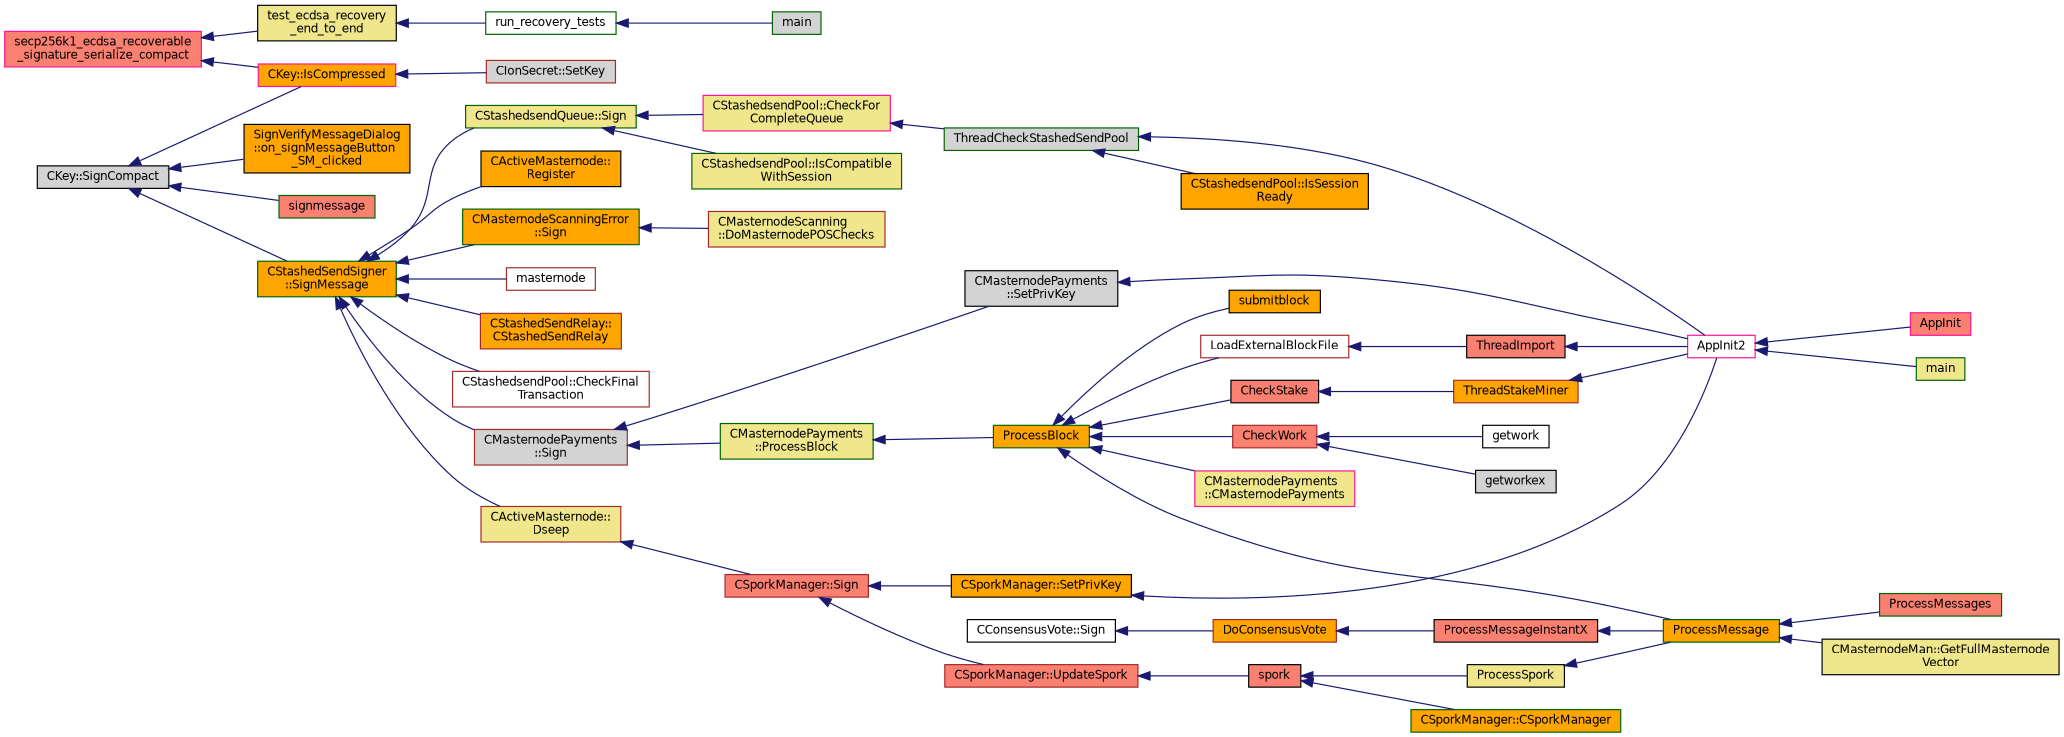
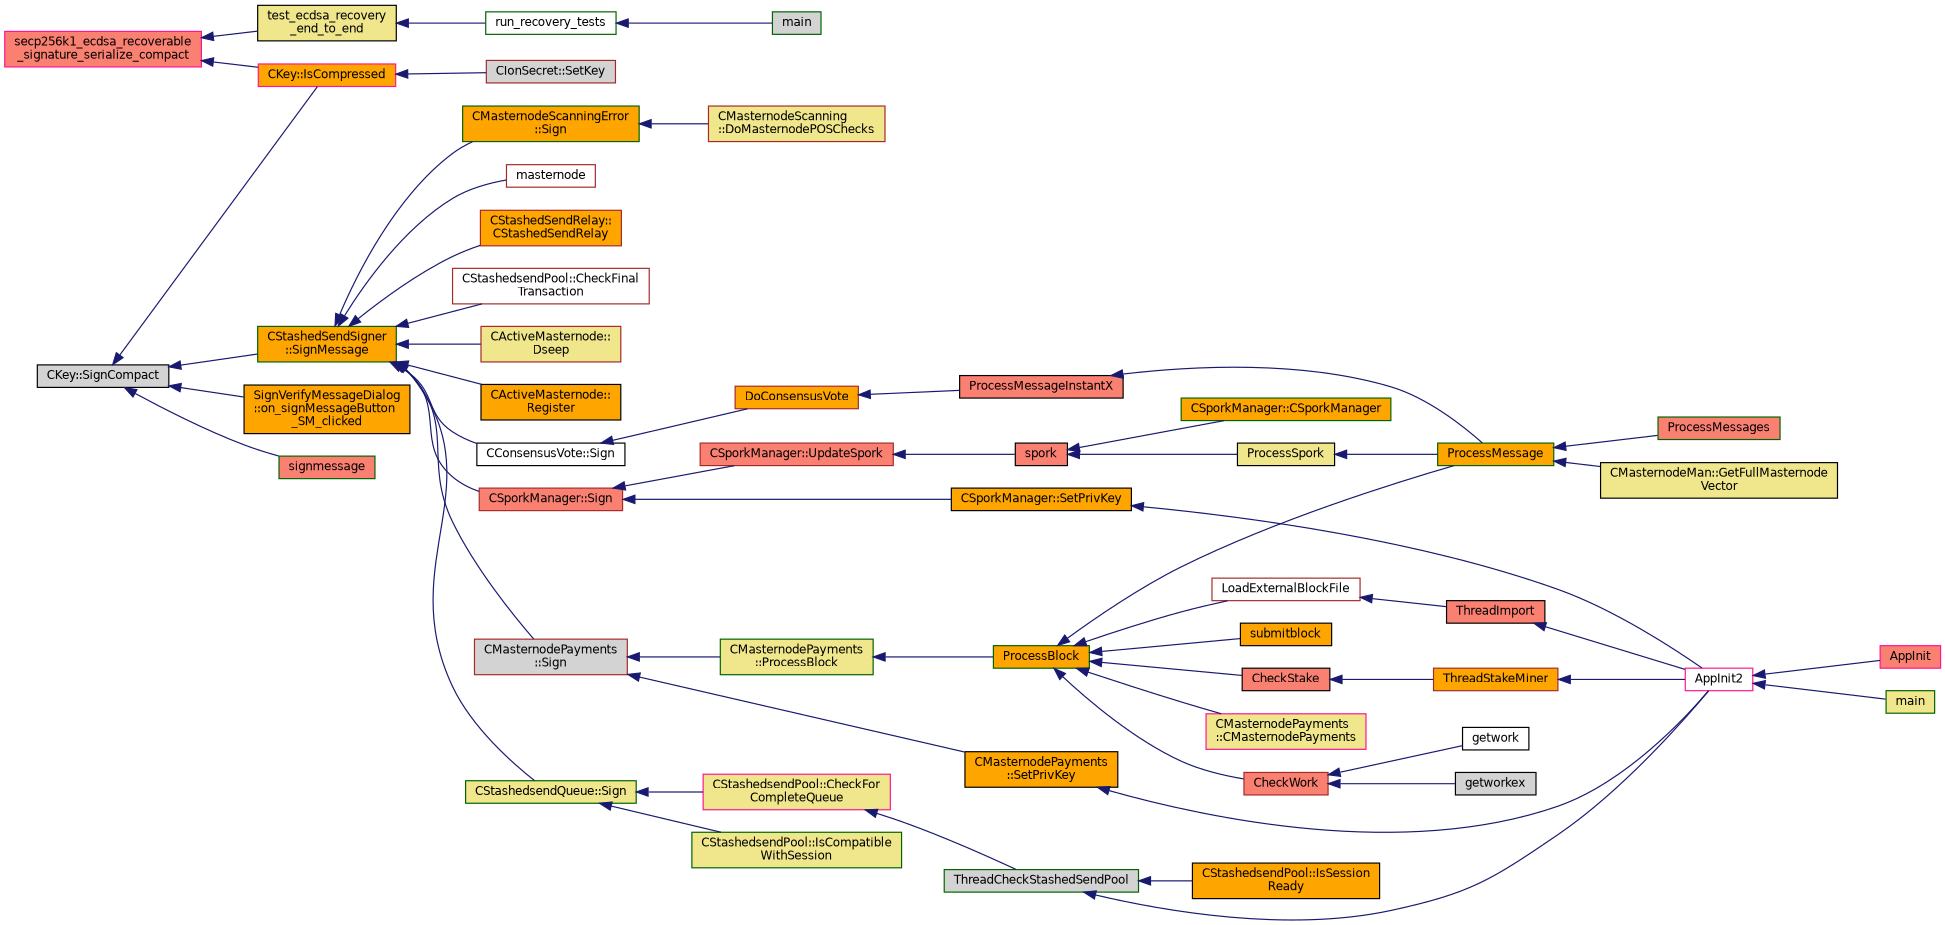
  digraph {
    rankdir=LR
    node [color=black fillcolor=orange fontname=Helvetica fontsize=10 shape=record style=filled]
    edge [color=midnightblue dir=back fontname=Helvetica fontsize=10 labelfontname=Helvetica labelfontsize=10 style=solid]
    n1 [color=deeppink fillcolor=salmon fontcolor=black height=0.2 label="secp256k1_ecdsa_recoverable\l_signature_serialize_compact" width=0.4]
    n2 [fillcolor=khaki height=0.2 label="test_ecdsa_recovery\l_end_to_end" width=0.4]
    n3 [color=deeppink height=0.2 label="CKey::IsCompressed" width=0.4]
    n4 [fillcolor=lightgrey height=0.2 label="CKey::SignCompact" width=0.4]
    n5 [height=0.2 label="SignVerifyMessageDialog\l::on_signMessageButton\l_SM_clicked" width=0.4]
    n6 [color=darkgreen fillcolor=salmon height=0.2 label=signmessage width=0.4]
    n7 [color=darkgreen height=0.2 label="CStashedSendSigner\l::SignMessage" width=0.4]
    n8 [color=darkgreen fillcolor=white height=0.2 label=run_recovery_tests width=0.4]
    n9 [color=brown fillcolor=lightgrey height=0.2 label="CIonSecret::SetKey" width=0.4]
    n10 [color=brown fillcolor=khaki height=0.2 label="CActiveMasternode::\lDseep" width=0.4]
    n11 [height=0.2 label="CActiveMasternode::\lRegister" width=0.4]
    n12 [fillcolor=white height=0.2 label="CConsensusVote::Sign" width=0.4]
    n13 [color=brown fillcolor=lightgrey height=0.2 label="CMasternodePayments\l::Sign" width=0.4]
    n14 [color=darkgreen height=0.2 label="CMasternodeScanningError\l::Sign" width=0.4]
    n15 [color=brown fillcolor=white height=0.2 label=masternode width=0.4]
    n16 [color=brown fillcolor=salmon height=0.2 label="CSporkManager::Sign" width=0.4]
    n17 [color=brown height=0.2 label="CStashedSendRelay::\lCStashedSendRelay" width=0.4]
    n18 [color=brown fillcolor=white height=0.2 label="CStashedsendPool::CheckFinal\lTransaction" width=0.4]
    n19 [color=darkgreen fillcolor=khaki height=0.2 label="CStashedsendQueue::Sign" width=0.4]
    n20 [color=brown height=0.2 label=DoConsensusVote width=0.4]
    n21 [color=darkgreen fillcolor=khaki height=0.2 label="CMasternodePayments\l::ProcessBlock" width=0.4]
-   n22 [fillcolor=lightgrey height=0.2 label="CMasternodePayments\l::SetPrivKey" width=0.4]
+   n22 [height=0.2 label="CMasternodePayments\l::SetPrivKey" width=0.4]
    n23 [color=brown fillcolor=khaki height=0.2 label="CMasternodeScanning\l::DoMasternodePOSChecks" width=0.4]
    n24 [color=brown fillcolor=salmon height=0.2 label="CSporkManager::UpdateSpork" width=0.4]
    n25 [height=0.2 label="CSporkManager::SetPrivKey" width=0.4]
    n26 [color=deeppink fillcolor=khaki height=0.2 label="CStashedsendPool::CheckFor\lCompleteQueue" width=0.4]
    n27 [color=darkgreen fillcolor=khaki height=0.2 label="CStashedsendPool::IsCompatible\lWithSession" width=0.4]
    n28 [fillcolor=salmon height=0.2 label=ProcessMessageInstantX width=0.4]
    n29 [color=darkgreen height=0.2 label=ProcessMessage width=0.4]
    n30 [color=darkgreen fillcolor=salmon height=0.2 label=ProcessMessages width=0.4]
    n31 [fillcolor=khaki height=0.2 label="CMasternodeMan::GetFullMasternode\lVector" width=0.4]
    n32 [color=darkgreen height=0.2 label=ProcessBlock width=0.4]
    n33 [color=deeppink fillcolor=white height=0.2 label=AppInit2 width=0.4]
    n34 [color=brown fillcolor=white height=0.2 label=LoadExternalBlockFile width=0.4]
    n35 [color=deeppink fillcolor=khaki height=0.2 label="CMasternodePayments\l::CMasternodePayments" width=0.4]
    n36 [color=brown fillcolor=salmon height=0.2 label=CheckWork width=0.4]
    n37 [fillcolor=salmon height=0.2 label=CheckStake width=0.4]
    n38 [height=0.2 label=submitblock width=0.4]
    n39 [fillcolor=salmon height=0.2 label=ThreadImport width=0.4]
    n40 [fillcolor=lightgrey height=0.2 label=getworkex width=0.4]
    n41 [fillcolor=white height=0.2 label=getwork width=0.4]
    n42 [color=brown height=0.2 label=ThreadStakeMiner width=0.4]
    n43 [color=deeppink fillcolor=salmon height=0.2 label=AppInit width=0.4]
    n44 [color=darkgreen fillcolor=khaki height=0.2 label=main width=0.4]
    n45 [fillcolor=salmon height=0.2 label=spork width=0.4]
    n46 [fillcolor=khaki height=0.2 label=ProcessSpork width=0.4]
    n47 [color=darkgreen height=0.2 label="CSporkManager::CSporkManager" width=0.4]
    n48 [color=darkgreen fillcolor=lightgrey height=0.2 label=ThreadCheckStashedSendPool width=0.4]
    n49 [height=0.2 label="CStashedsendPool::IsSession\lReady" width=0.4]
    n50 [color=darkgreen fillcolor=lightgrey height=0.2 label=main width=0.4]
    n1 -> n2
    n1 -> n3
    n2 -> n8
    n3 -> n9
    n4 -> n3
    n4 -> n5
    n4 -> n6
    n4 -> n7
    n7 -> n10
    n7 -> n11
+   n7 -> n12
    n7 -> n13
    n7 -> n14
    n7 -> n15
-   n10 -> n16
+   n7 -> n16
    n7 -> n17
    n7 -> n18
    n7 -> n19
    n8 -> n50
    n12 -> n20
    n13 -> n21
    n13 -> n22
    n14 -> n23
    n16 -> n24
    n16 -> n25
    n19 -> n26
    n19 -> n27
    n20 -> n28
    n21 -> n32
    n22 -> n33
    n24 -> n45
    n25 -> n33
    n26 -> n48
    n28 -> n29
    n29 -> n30
    n29 -> n31
    n32 -> n29
    n32 -> n34
    n32 -> n35
    n32 -> n36
    n32 -> n37
    n32 -> n38
    n33 -> n43
    n33 -> n44
    n34 -> n39
    n36 -> n40
    n36 -> n41
    n37 -> n42
    n39 -> n33
    n42 -> n33
    n45 -> n46
    n45 -> n47
    n46 -> n29
    n48 -> n33
    n48 -> n49
  }
